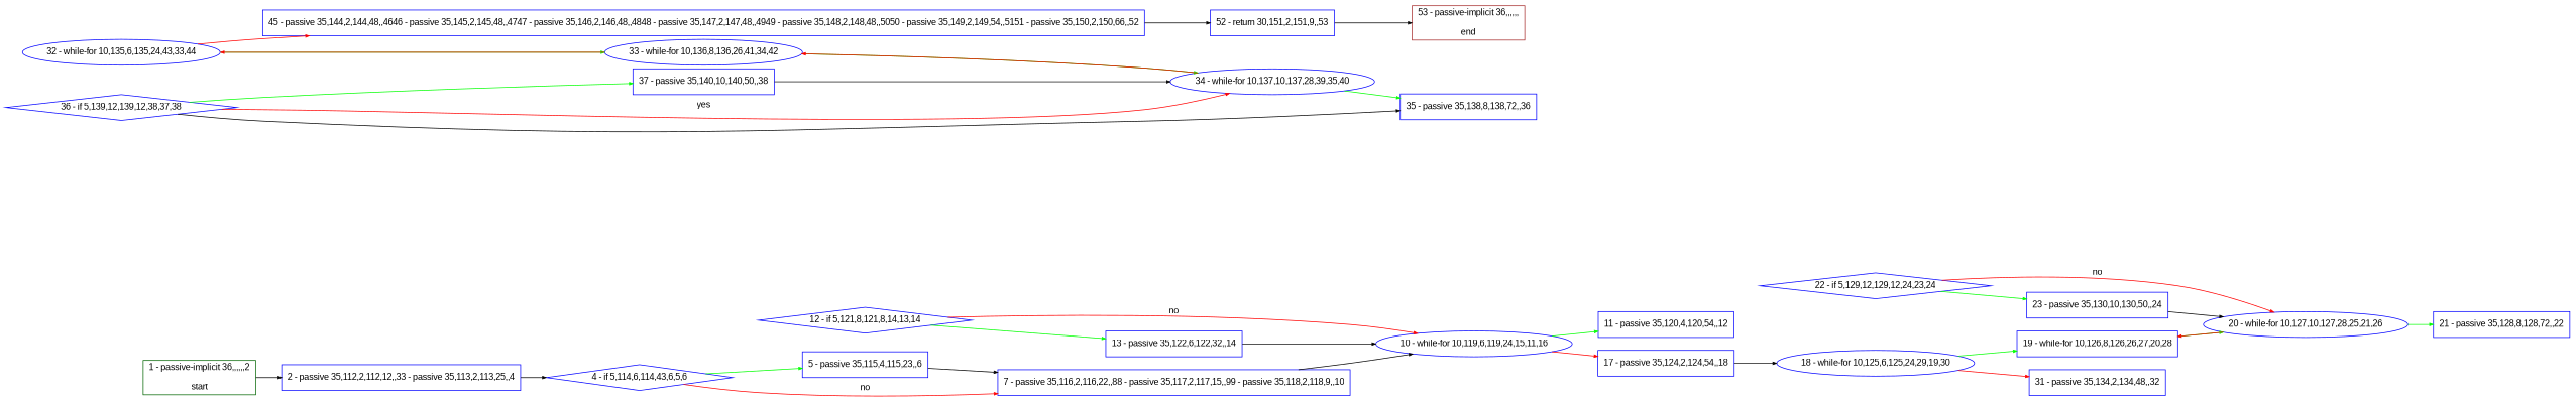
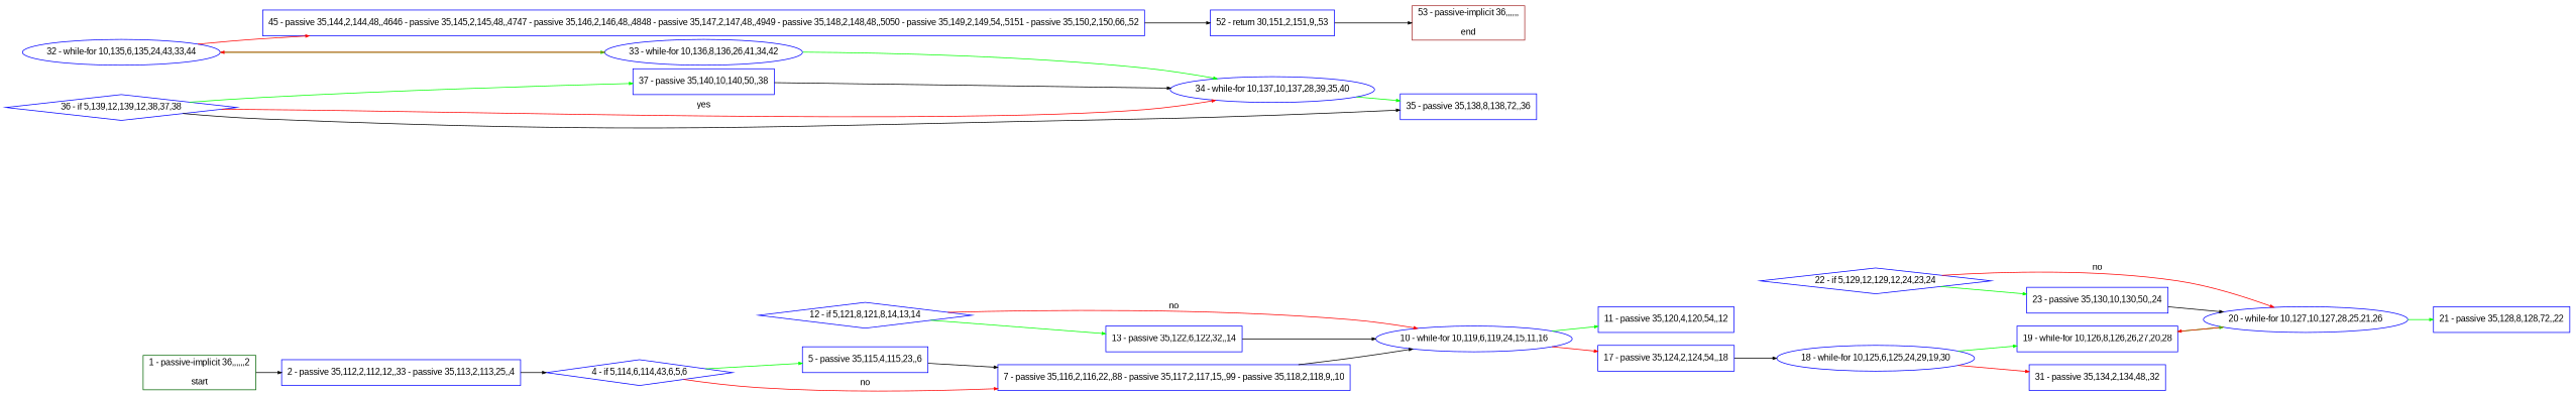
  digraph {
    bgcolor=white
    compound=true
    fillcolor="#FFFFCC"
    fontname=Arial
    fontsize=12
    pack=true
    packmode=clust
    rankdir=LR
    style="rounded,filled"
    node [color="#0000ff" compound=true fillcolor="#ffffff" fixedsize=false fontname=Arial fontsize=12 node_initialized=no shape=box style=filled]
    edge [arrowhead=normal arrowsize=0.5 arrowtail=none color="#000000" compound=true dir=forward fontcolor=black fontname=Arial fontsize=12]
    n1 [label="2 - passive 35,112,2,112,12,,33 - passive 35,113,2,113,25,,4"]
    n2 [label="4 - if 5,114,6,114,43,6,5,6" shape=diamond]
    n3 [label="5 - passive 35,115,4,115,23,,6"]
    n4 [label="7 - passive 35,116,2,116,22,,88 - passive 35,117,2,117,15,,99 - passive 35,118,2,118,9,,10"]
    n5 [color="#006400" label="1 - passive-implicit 36,,,,,,2\n\nstart"]
    n6 [label="10 - while-for 10,119,6,119,24,15,11,16" shape=oval]
    n7 [label="11 - passive 35,120,4,120,54,,12"]
    n8 [label="17 - passive 35,124,2,124,54,,18"]
    n9 [label="18 - while-for 10,125,6,125,24,29,19,30" shape=oval]
    n10 [label="12 - if 5,121,8,121,8,14,13,14" shape=diamond]
    n11 [label="13 - passive 35,122,6,122,32,,14"]
    n12 [label="19 - while-for 10,126,8,126,26,27,20,28"]
    n13 [label="31 - passive 35,134,2,134,48,,32"]
    n14 [label="20 - while-for 10,127,10,127,28,25,21,26" shape=oval]
    n15 [label="21 - passive 35,128,8,128,72,,22"]
    n16 [label="32 - while-for 10,135,6,135,24,43,33,44" shape=oval]
    n17 [label="33 - while-for 10,136,8,136,26,41,34,42" shape=oval]
    n18 [label="45 - passive 35,144,2,144,48,,4646 - passive 35,145,2,145,48,,4747 - passive 35,146,2,146,48,,4848 - passive 35,147,2,147,48,,4949 - passive 35,148,2,148,48,,5050 - passive 35,149,2,149,54,,5151 - passive 35,150,2,150,66,,52"]
    n19 [label="22 - if 5,129,12,129,12,24,23,24" shape=diamond]
    n20 [label="23 - passive 35,130,10,130,50,,24"]
    n21 [label="34 - while-for 10,137,10,137,28,39,35,40" shape=oval]
    n22 [label="52 - return 30,151,2,151,9,,53"]
    n23 [label="35 - passive 35,138,8,138,72,,36"]
    n24 [color="#a52a2a" label="53 - passive-implicit 36,,,,,,\n\nend"]
    n25 [label="36 - if 5,139,12,139,12,38,37,38" shape=diamond]
    n26 [label="37 - passive 35,140,10,140,50,,38"]
    n1 -> n2
    n2 -> n3 [color="#00ff00" label=yes]
    n2 -> n4 [color="#ff0000" label=no]
    n3 -> n4
    n4 -> n6
    n5 -> n1
    n6 -> n7 [color="#00ff00" label=yes]
    n6 -> n8 [color="#ff0000" label=no]
    n8 -> n9
    n9 -> n12 [color="#00ff00" label=yes]
    n9 -> n13 [color="#ff0000" label=no]
    n10 -> n6 [color="#ff0000" label=no]
    n10 -> n11 [color="#00ff00" label=yes]
    n11 -> n6
    n12 -> n14 [color="#00ff00" label=yes]
    n14 -> n12 [color="#ff0000" label=no]
    n14 -> n15 [color="#00ff00" label=yes]
    n16 -> n17 [color="#00ff00" label=yes]
    n16 -> n18 [color="#ff0000" label=no]
    n17 -> n16 [color="#ff0000" label=no]
    n17 -> n21 [color="#00ff00" label=yes]
    n18 -> n22
    n19 -> n14 [color="#ff0000" label=no]
    n19 -> n20 [color="#00ff00" label=yes]
    n20 -> n14
-   n21 -> n17 [color="#ff0000" label=no]
    n21 -> n23 [color="#00ff00" label=yes]
    n22 -> n24
    n25 -> n21 [color="#ff0000" label=yes]
    n25 -> n23
    n25 -> n26 [color="#00ff00" label=yes]
    n26 -> n21
  }
